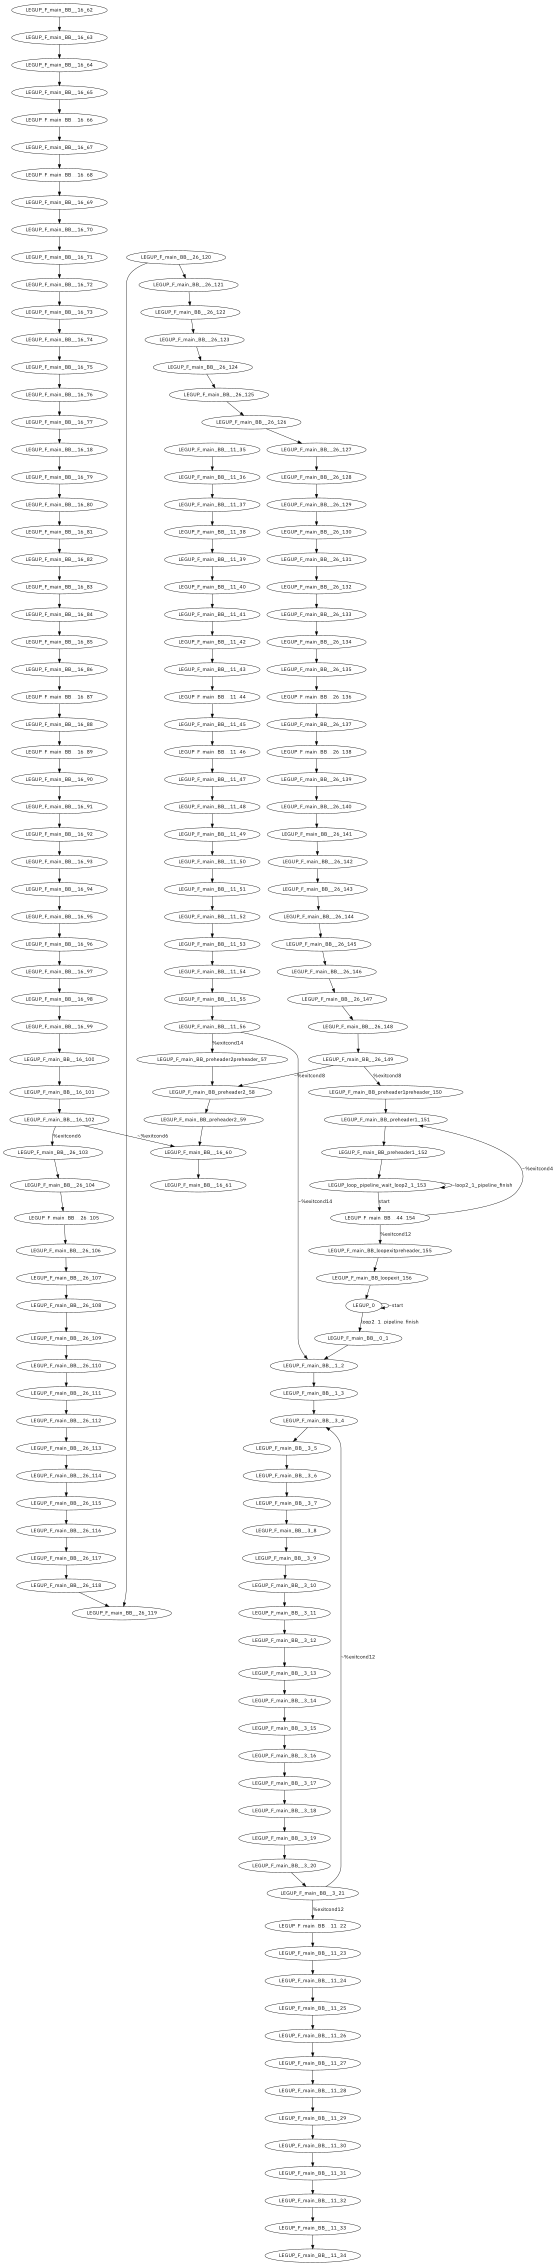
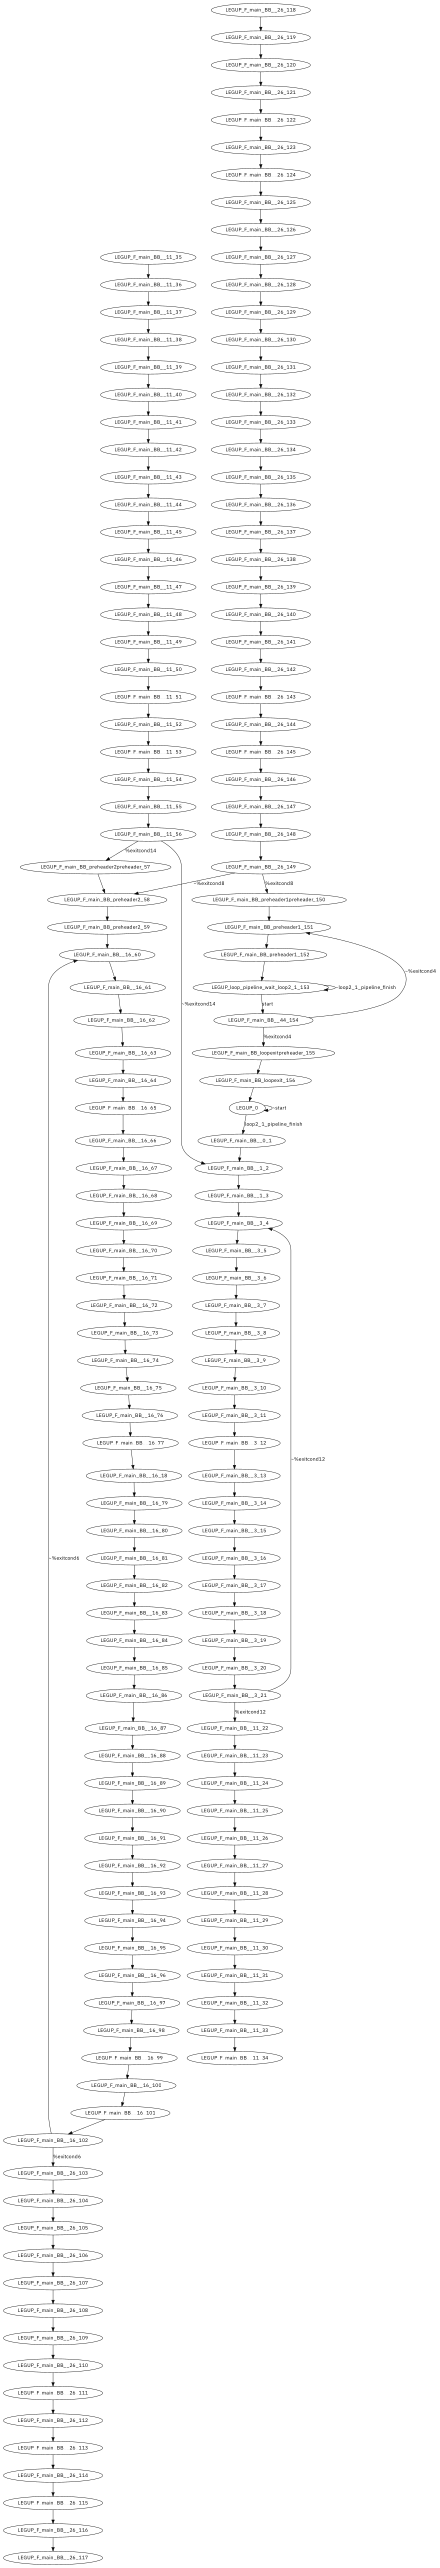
  digraph {
    fontname="IBM Plex Sans"
    node [fontname="IBM Plex Sans"]
    edge [fontname="IBM Plex Sans"]
    n1 [label=LEGUP_F_main_BB__0_1]
    n2 [label=LEGUP_F_main_BB__1_2]
    n3 [label=LEGUP_F_main_BB__1_3]
    n4 [label=LEGUP_0]
    n5 [label=LEGUP_F_main_BB__3_4]
    n6 [label=LEGUP_F_main_BB__3_5]
    n7 [label=LEGUP_F_main_BB__3_6]
    n8 [label=LEGUP_F_main_BB__3_7]
    n9 [label=LEGUP_F_main_BB__3_8]
    n10 [label=LEGUP_F_main_BB__3_9]
    n11 [label=LEGUP_F_main_BB__3_10]
    n12 [label=LEGUP_F_main_BB__3_11]
    n13 [label=LEGUP_F_main_BB__3_12]
    n14 [label=LEGUP_F_main_BB__3_13]
    n15 [label=LEGUP_F_main_BB__3_14]
    n16 [label=LEGUP_F_main_BB__3_15]
    n17 [label=LEGUP_F_main_BB__3_16]
    n18 [label=LEGUP_F_main_BB__3_17]
    n19 [label=LEGUP_F_main_BB__3_18]
    n20 [label=LEGUP_F_main_BB__3_19]
    n21 [label=LEGUP_F_main_BB__3_20]
    n22 [label=LEGUP_F_main_BB__3_21]
    n23 [label=LEGUP_F_main_BB__11_22]
    n24 [label=LEGUP_F_main_BB__11_23]
    n25 [label=LEGUP_F_main_BB__11_24]
    n26 [label=LEGUP_F_main_BB__11_25]
    n27 [label=LEGUP_F_main_BB__11_26]
    n28 [label=LEGUP_F_main_BB__11_27]
    n29 [label=LEGUP_F_main_BB__11_28]
    n30 [label=LEGUP_F_main_BB__11_29]
    n31 [label=LEGUP_F_main_BB__11_30]
    n32 [label=LEGUP_F_main_BB__11_31]
    n33 [label=LEGUP_F_main_BB__11_32]
    n34 [label=LEGUP_F_main_BB__11_33]
    n35 [label=LEGUP_F_main_BB__11_34]
    n36 [label=LEGUP_F_main_BB__11_35]
    n37 [label=LEGUP_F_main_BB__11_36]
    n38 [label=LEGUP_F_main_BB__11_37]
    n39 [label=LEGUP_F_main_BB__11_38]
    n40 [label=LEGUP_F_main_BB__11_39]
    n41 [label=LEGUP_F_main_BB__11_40]
    n42 [label=LEGUP_F_main_BB__11_41]
    n43 [label=LEGUP_F_main_BB__11_42]
    n44 [label=LEGUP_F_main_BB__11_43]
    n45 [label=LEGUP_F_main_BB__11_44]
    n46 [label=LEGUP_F_main_BB__11_45]
    n47 [label=LEGUP_F_main_BB__11_46]
    n48 [label=LEGUP_F_main_BB__11_47]
    n49 [label=LEGUP_F_main_BB__11_48]
    n50 [label=LEGUP_F_main_BB__11_49]
    n51 [label=LEGUP_F_main_BB__11_50]
    n52 [label=LEGUP_F_main_BB__11_51]
    n53 [label=LEGUP_F_main_BB__11_52]
    n54 [label=LEGUP_F_main_BB__11_53]
    n55 [label=LEGUP_F_main_BB__11_54]
    n56 [label=LEGUP_F_main_BB__11_55]
    n57 [label=LEGUP_F_main_BB__11_56]
    n58 [label=LEGUP_F_main_BB_preheader2preheader_57]
    n59 [label=LEGUP_F_main_BB_preheader2_58]
    n60 [label=LEGUP_F_main_BB_preheader2_59]
    n61 [label=LEGUP_F_main_BB__16_60]
    n62 [label=LEGUP_F_main_BB__16_61]
    n63 [label=LEGUP_F_main_BB__16_62]
    n64 [label=LEGUP_F_main_BB__16_63]
    n65 [label=LEGUP_F_main_BB__16_64]
    n66 [label=LEGUP_F_main_BB__16_65]
    n67 [label=LEGUP_F_main_BB__16_66]
    n68 [label=LEGUP_F_main_BB__16_67]
    n69 [label=LEGUP_F_main_BB__16_68]
    n70 [label=LEGUP_F_main_BB__16_69]
    n71 [label=LEGUP_F_main_BB__16_70]
    n72 [label=LEGUP_F_main_BB__16_71]
    n73 [label=LEGUP_F_main_BB__16_72]
    n74 [label=LEGUP_F_main_BB__16_73]
    n75 [label=LEGUP_F_main_BB__16_74]
    n76 [label=LEGUP_F_main_BB__16_75]
    n77 [label=LEGUP_F_main_BB__16_76]
    n78 [label=LEGUP_F_main_BB__16_77]
    n79 [label=LEGUP_F_main_BB__16_18]
    n80 [label=LEGUP_F_main_BB__16_79]
    n81 [label=LEGUP_F_main_BB__16_80]
    n82 [label=LEGUP_F_main_BB__16_81]
    n83 [label=LEGUP_F_main_BB__16_82]
    n84 [label=LEGUP_F_main_BB__16_83]
    n85 [label=LEGUP_F_main_BB__16_84]
    n86 [label=LEGUP_F_main_BB__16_85]
    n87 [label=LEGUP_F_main_BB__16_86]
    n88 [label=LEGUP_F_main_BB__16_87]
    n89 [label=LEGUP_F_main_BB__16_88]
    n90 [label=LEGUP_F_main_BB__16_89]
    n91 [label=LEGUP_F_main_BB__16_90]
    n92 [label=LEGUP_F_main_BB__16_91]
    n93 [label=LEGUP_F_main_BB__16_92]
    n94 [label=LEGUP_F_main_BB__16_93]
    n95 [label=LEGUP_F_main_BB__16_94]
    n96 [label=LEGUP_F_main_BB__16_95]
    n97 [label=LEGUP_F_main_BB__16_96]
    n98 [label=LEGUP_F_main_BB__16_97]
    n99 [label=LEGUP_F_main_BB__16_98]
    n100 [label=LEGUP_F_main_BB__16_99]
    n101 [label=LEGUP_F_main_BB__16_100]
    n102 [label=LEGUP_F_main_BB__16_101]
    n103 [label=LEGUP_F_main_BB__16_102]
    n104 [label=LEGUP_F_main_BB__26_103]
    n105 [label=LEGUP_F_main_BB__26_104]
    n106 [label=LEGUP_F_main_BB__26_105]
    n107 [label=LEGUP_F_main_BB__26_106]
    n108 [label=LEGUP_F_main_BB__26_107]
    n109 [label=LEGUP_F_main_BB__26_108]
    n110 [label=LEGUP_F_main_BB__26_109]
    n111 [label=LEGUP_F_main_BB__26_110]
    n112 [label=LEGUP_F_main_BB__26_111]
    n113 [label=LEGUP_F_main_BB__26_112]
    n114 [label=LEGUP_F_main_BB__26_113]
    n115 [label=LEGUP_F_main_BB__26_114]
    n116 [label=LEGUP_F_main_BB__26_115]
    n117 [label=LEGUP_F_main_BB__26_116]
    n118 [label=LEGUP_F_main_BB__26_117]
    n119 [label=LEGUP_F_main_BB__26_118]
    n120 [label=LEGUP_F_main_BB__26_119]
    n121 [label=LEGUP_F_main_BB__26_120]
    n122 [label=LEGUP_F_main_BB__26_121]
    n123 [label=LEGUP_F_main_BB__26_122]
    n124 [label=LEGUP_F_main_BB__26_123]
    n125 [label=LEGUP_F_main_BB__26_124]
    n126 [label=LEGUP_F_main_BB__26_125]
    n127 [label=LEGUP_F_main_BB__26_126]
    n128 [label=LEGUP_F_main_BB__26_127]
    n129 [label=LEGUP_F_main_BB__26_128]
    n130 [label=LEGUP_F_main_BB__26_129]
    n131 [label=LEGUP_F_main_BB__26_130]
    n132 [label=LEGUP_F_main_BB__26_131]
    n133 [label=LEGUP_F_main_BB__26_132]
    n134 [label=LEGUP_F_main_BB__26_133]
    n135 [label=LEGUP_F_main_BB__26_134]
    n136 [label=LEGUP_F_main_BB__26_135]
    n137 [label=LEGUP_F_main_BB__26_136]
    n138 [label=LEGUP_F_main_BB__26_137]
    n139 [label=LEGUP_F_main_BB__26_138]
    n140 [label=LEGUP_F_main_BB__26_139]
    n141 [label=LEGUP_F_main_BB__26_140]
    n142 [label=LEGUP_F_main_BB__26_141]
    n143 [label=LEGUP_F_main_BB__26_142]
    n144 [label=LEGUP_F_main_BB__26_143]
    n145 [label=LEGUP_F_main_BB__26_144]
    n146 [label=LEGUP_F_main_BB__26_145]
    n147 [label=LEGUP_F_main_BB__26_146]
    n148 [label=LEGUP_F_main_BB__26_147]
    n149 [label=LEGUP_F_main_BB__26_148]
    n150 [label=LEGUP_F_main_BB__26_149]
    n151 [label=LEGUP_F_main_BB_preheader1preheader_150]
    n152 [label=LEGUP_F_main_BB_preheader1_151]
    n153 [label=LEGUP_F_main_BB_preheader1_152]
    n154 [label=LEGUP_loop_pipeline_wait_loop2_1_153]
    n155 [label=LEGUP_F_main_BB__44_154]
    n156 [label=LEGUP_F_main_BB_loopexitpreheader_155]
    n157 [label=LEGUP_F_main_BB_loopexit_156]
    n1 -> n2
    n2 -> n3
    n3 -> n5
    n4 -> n1 [label=loop2_1_pipeline_finish]
    n4 -> n4 [label="~start"]
    n5 -> n6
    n6 -> n7
    n7 -> n8
    n8 -> n9
    n9 -> n10
    n10 -> n11
    n11 -> n12
    n12 -> n13
    n13 -> n14
    n14 -> n15
    n15 -> n16
    n16 -> n17
    n17 -> n18
    n18 -> n19
    n19 -> n20
    n20 -> n21
    n21 -> n22
    n22 -> n5 [label="~%exitcond12"]
    n22 -> n23 [label="%exitcond12"]
    n23 -> n24
    n24 -> n25
    n25 -> n26
    n26 -> n27
    n27 -> n28
    n28 -> n29
    n29 -> n30
    n30 -> n31
    n31 -> n32
    n32 -> n33
    n33 -> n34
    n34 -> n35
    n36 -> n37
    n37 -> n38
    n38 -> n39
    n39 -> n40
    n40 -> n41
    n41 -> n42
    n42 -> n43
    n43 -> n44
    n44 -> n45
    n45 -> n46
    n46 -> n47
    n47 -> n48
    n48 -> n49
    n49 -> n50
    n50 -> n51
    n51 -> n52
    n52 -> n53
    n53 -> n54
    n54 -> n55
    n55 -> n56
    n56 -> n57
    n57 -> n2 [label="~%exitcond14"]
    n57 -> n58 [label="%exitcond14"]
    n58 -> n59
    n59 -> n60
    n60 -> n61
    n61 -> n62
+   n62 -> n63
    n63 -> n64
    n64 -> n65
    n65 -> n66
    n66 -> n67
    n67 -> n68
    n68 -> n69
    n69 -> n70
    n70 -> n71
    n71 -> n72
    n72 -> n73
    n73 -> n74
    n74 -> n75
    n75 -> n76
    n76 -> n77
    n77 -> n78
    n78 -> n79
    n79 -> n80
    n80 -> n81
    n81 -> n82
    n82 -> n83
    n83 -> n84
    n84 -> n85
    n85 -> n86
    n86 -> n87
    n87 -> n88
    n88 -> n89
    n89 -> n90
    n90 -> n91
    n91 -> n92
    n92 -> n93
    n93 -> n94
    n94 -> n95
    n95 -> n96
    n96 -> n97
    n97 -> n98
    n98 -> n99
    n99 -> n100
    n100 -> n101
    n101 -> n102
    n102 -> n103
    n103 -> n61 [label="~%exitcond6"]
    n103 -> n104 [label="%exitcond6"]
    n104 -> n105
    n105 -> n106
    n106 -> n107
    n107 -> n108
    n108 -> n109
    n109 -> n110
    n110 -> n111
    n111 -> n112
    n112 -> n113
    n113 -> n114
    n114 -> n115
    n115 -> n116
    n116 -> n117
    n117 -> n118
-   n118 -> n119
    n119 -> n120
-   n121 -> n120
+   n120 -> n121
    n121 -> n122
    n122 -> n123
    n123 -> n124
    n124 -> n125
    n125 -> n126
    n126 -> n127
    n127 -> n128
    n128 -> n129
    n129 -> n130
    n130 -> n131
    n131 -> n132
    n132 -> n133
    n133 -> n134
    n134 -> n135
    n135 -> n136
    n136 -> n137
    n137 -> n138
    n138 -> n139
    n139 -> n140
    n140 -> n141
    n141 -> n142
    n142 -> n143
    n143 -> n144
    n144 -> n145
    n145 -> n146
    n146 -> n147
    n147 -> n148
    n148 -> n149
    n149 -> n150
    n150 -> n59 [label="~%exitcond8"]
    n150 -> n151 [label="%exitcond8"]
    n151 -> n152
    n152 -> n153
    n153 -> n154
    n154 -> n154 [label="~loop2_1_pipeline_finish"]
    n154 -> n155 [label=start]
    n155 -> n152 [label="~%exitcond4"]
-   n155 -> n156 [label="%exitcond12"]
+   n155 -> n156 [label="%exitcond4"]
    n156 -> n157
    n157 -> n4
  }
